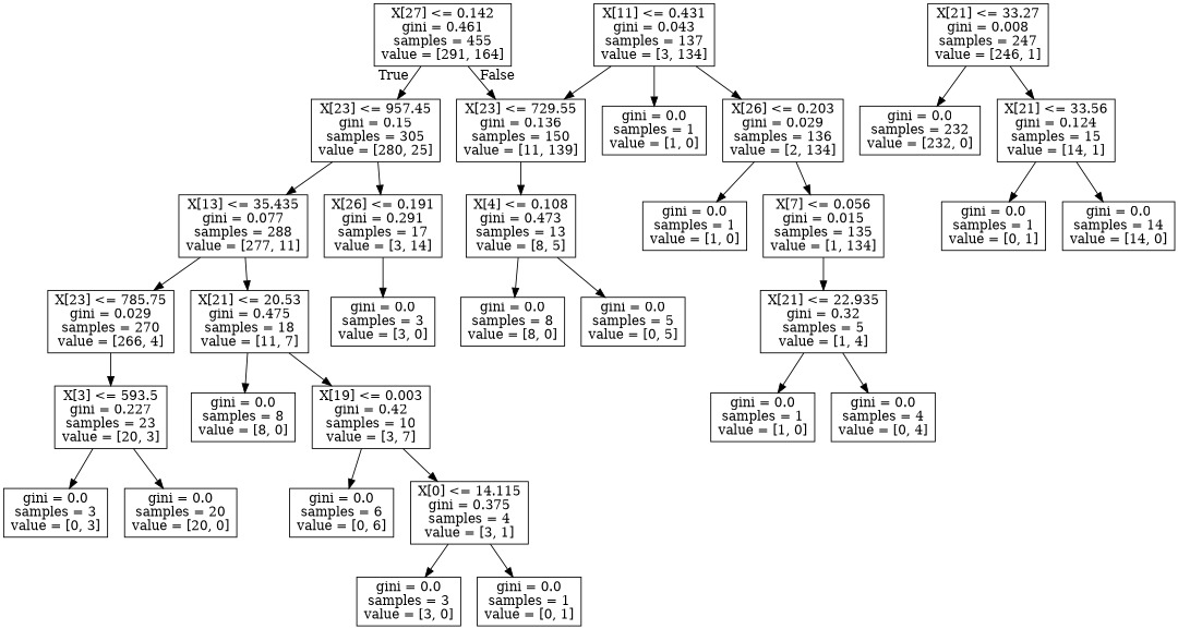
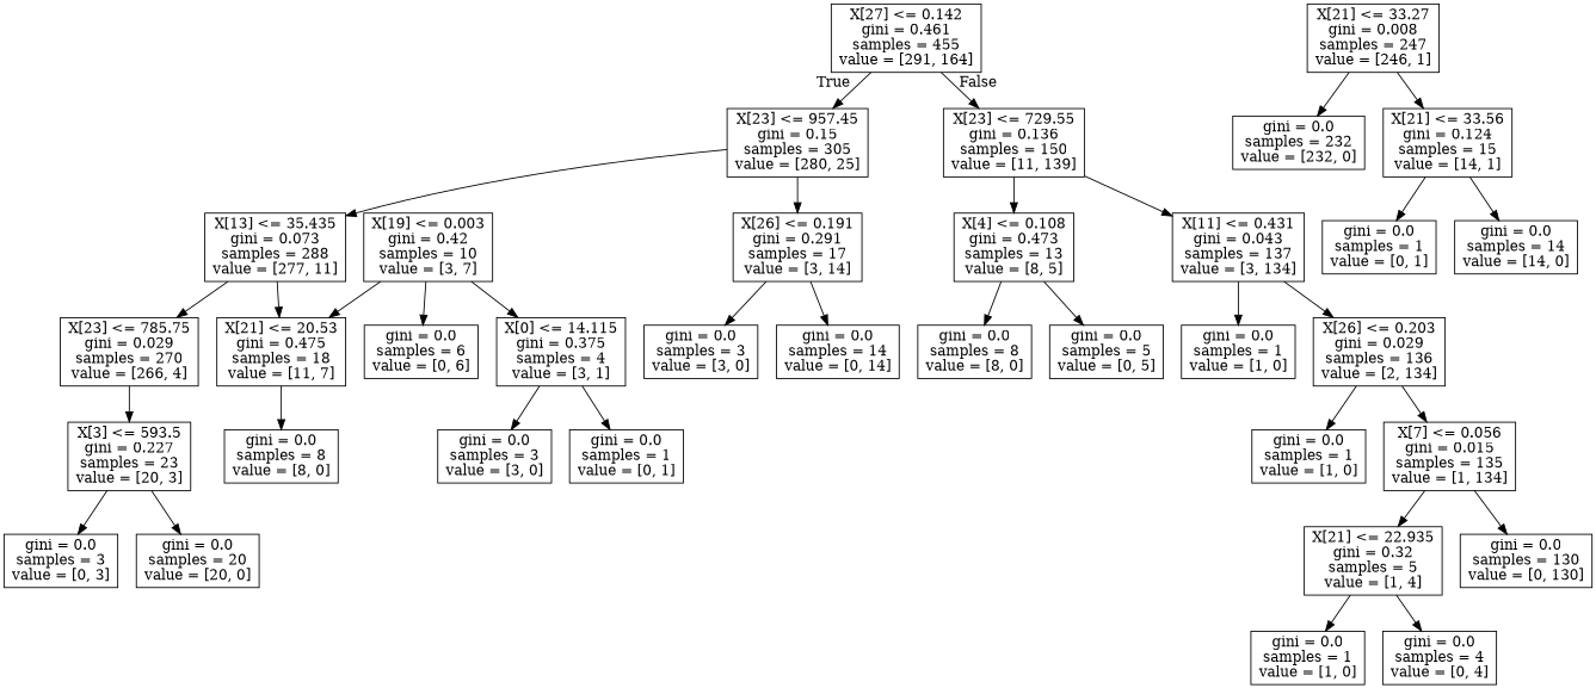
  digraph {
    node [shape=box]
    n1 [label="X[27] <= 0.142\ngini = 0.461\nsamples = 455\nvalue = [291, 164]"]
    n2 [label="X[23] <= 957.45\ngini = 0.15\nsamples = 305\nvalue = [280, 25]"]
    n3 [label="X[23] <= 729.55\ngini = 0.136\nsamples = 150\nvalue = [11, 139]"]
-   n4 [label="X[13] <= 35.435\ngini = 0.077\nsamples = 288\nvalue = [277, 11]"]
+   n4 [label="X[13] <= 35.435\ngini = 0.073\nsamples = 288\nvalue = [277, 11]"]
    n5 [label="X[26] <= 0.191\ngini = 0.291\nsamples = 17\nvalue = [3, 14]"]
    n6 [label="X[4] <= 0.108\ngini = 0.473\nsamples = 13\nvalue = [8, 5]"]
    n7 [label="X[11] <= 0.431\ngini = 0.043\nsamples = 137\nvalue = [3, 134]"]
    n8 [label="X[23] <= 785.75\ngini = 0.029\nsamples = 270\nvalue = [266, 4]"]
    n9 [label="X[21] <= 20.53\ngini = 0.475\nsamples = 18\nvalue = [11, 7]"]
    n10 [label="gini = 0.0\nsamples = 3\nvalue = [3, 0]"]
+   n11 [label="gini = 0.0\nsamples = 14\nvalue = [0, 14]"]
    n12 [label="X[3] <= 593.5\ngini = 0.227\nsamples = 23\nvalue = [20, 3]"]
    n13 [label="gini = 0.0\nsamples = 8\nvalue = [8, 0]"]
    n14 [label="X[19] <= 0.003\ngini = 0.42\nsamples = 10\nvalue = [3, 7]"]
    n15 [label="X[21] <= 33.27\ngini = 0.008\nsamples = 247\nvalue = [246, 1]"]
    n16 [label="gini = 0.0\nsamples = 232\nvalue = [232, 0]"]
    n17 [label="X[21] <= 33.56\ngini = 0.124\nsamples = 15\nvalue = [14, 1]"]
    n18 [label="gini = 0.0\nsamples = 3\nvalue = [0, 3]"]
    n19 [label="gini = 0.0\nsamples = 20\nvalue = [20, 0]"]
    n20 [label="gini = 0.0\nsamples = 1\nvalue = [0, 1]"]
    n21 [label="gini = 0.0\nsamples = 14\nvalue = [14, 0]"]
    n22 [label="gini = 0.0\nsamples = 6\nvalue = [0, 6]"]
    n23 [label="X[0] <= 14.115\ngini = 0.375\nsamples = 4\nvalue = [3, 1]"]
    n24 [label="gini = 0.0\nsamples = 3\nvalue = [3, 0]"]
    n25 [label="gini = 0.0\nsamples = 1\nvalue = [0, 1]"]
    n26 [label="gini = 0.0\nsamples = 8\nvalue = [8, 0]"]
    n27 [label="gini = 0.0\nsamples = 5\nvalue = [0, 5]"]
    n28 [label="gini = 0.0\nsamples = 1\nvalue = [1, 0]"]
    n29 [label="X[26] <= 0.203\ngini = 0.029\nsamples = 136\nvalue = [2, 134]"]
    n30 [label="gini = 0.0\nsamples = 1\nvalue = [1, 0]"]
    n31 [label="X[7] <= 0.056\ngini = 0.015\nsamples = 135\nvalue = [1, 134]"]
    n32 [label="X[21] <= 22.935\ngini = 0.32\nsamples = 5\nvalue = [1, 4]"]
+   n33 [label="gini = 0.0\nsamples = 130\nvalue = [0, 130]"]
    n34 [label="gini = 0.0\nsamples = 1\nvalue = [1, 0]"]
    n35 [label="gini = 0.0\nsamples = 4\nvalue = [0, 4]"]
    n1 -> n2 [headlabel=True labelangle=45 labeldistance=2.5]
    n1 -> n3 [headlabel=False labelangle=-45 labeldistance=2.5]
    n2 -> n4
    n2 -> n5
    n3 -> n6
-   n7 -> n3
+   n3 -> n7
    n4 -> n8
    n4 -> n9
    n5 -> n10
+   n5 -> n11
    n6 -> n26
    n6 -> n27
    n7 -> n28
    n7 -> n29
    n8 -> n12
    n9 -> n13
-   n9 -> n14
+   n14 -> n9
    n12 -> n18
    n12 -> n19
    n14 -> n22
    n14 -> n23
    n15 -> n16
    n15 -> n17
    n17 -> n20
    n17 -> n21
    n23 -> n24
    n23 -> n25
    n29 -> n30
    n29 -> n31
    n31 -> n32
+   n31 -> n33
    n32 -> n34
    n32 -> n35
  }
